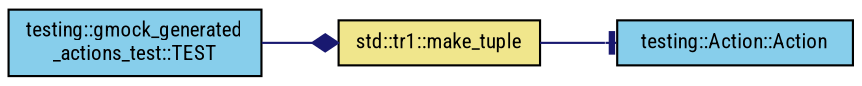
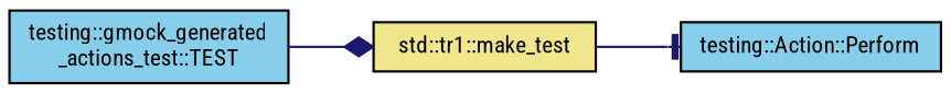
  digraph {
    fontname="Roboto Condensed"
    rankdir=LR
    node [color=black fillcolor=skyblue fontname="Roboto Condensed" fontsize=10 shape=record style=filled]
    edge [color=midnightblue fontname="Roboto Condensed" fontsize=10 labelfontname=Helvetica labelfontsize=10 style=solid]
    n1 [fontcolor=black height=0.2 label="testing::gmock_generated\l_actions_test::TEST" width=0.4]
-   n2 [fillcolor=khaki height=0.2 label="std::tr1::make_tuple" width=0.4]
-   n3 [height=0.2 label="testing::Action::Action" width=0.4]
+   n2 [fillcolor=khaki height=0.2 label="std::tr1::make_test" width=0.4]
+   n3 [height=0.2 label="testing::Action::Perform" width=0.4]
    n1 -> n2 [arrowhead=diamond]
    n2 -> n3 [arrowhead=tee]
  }
